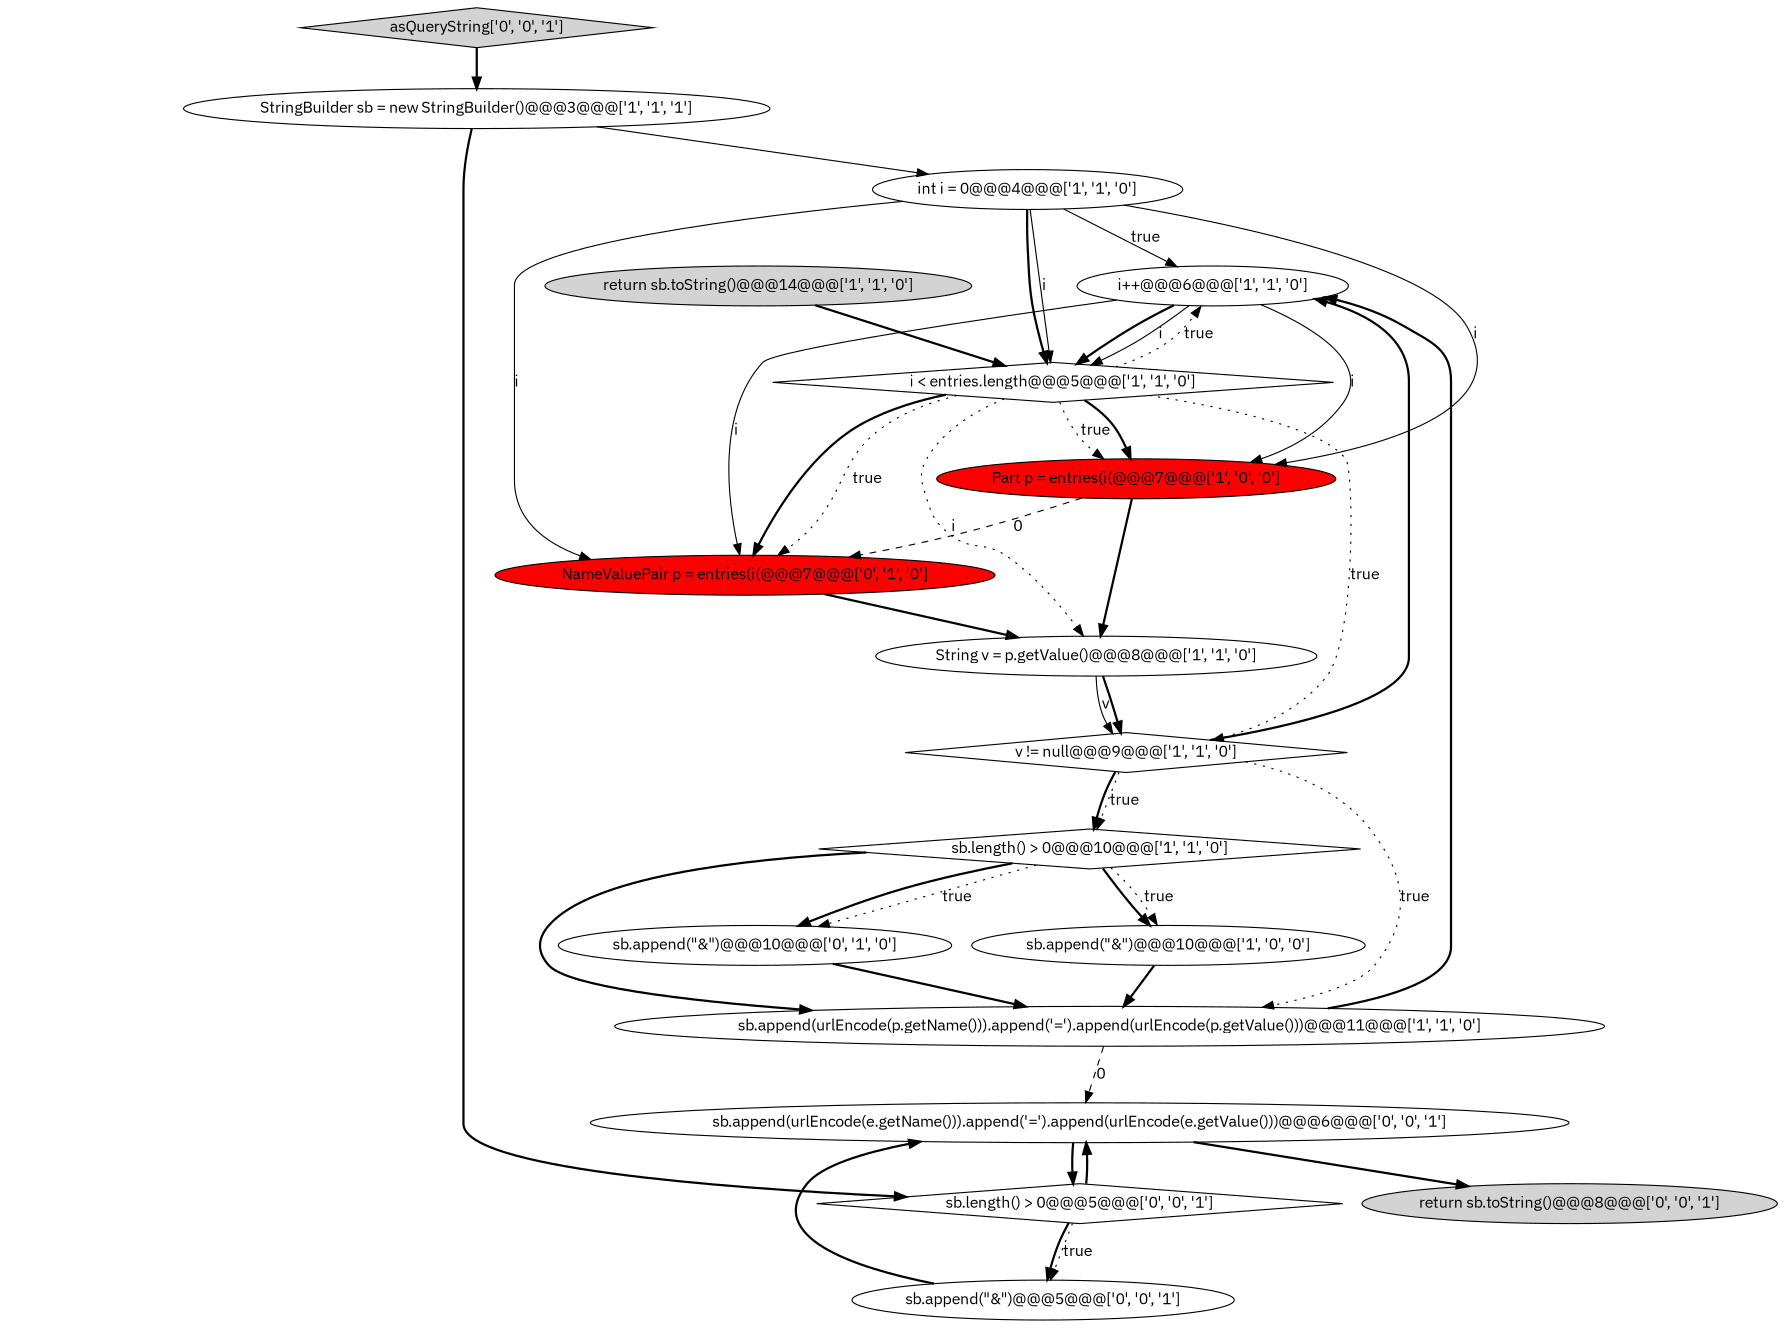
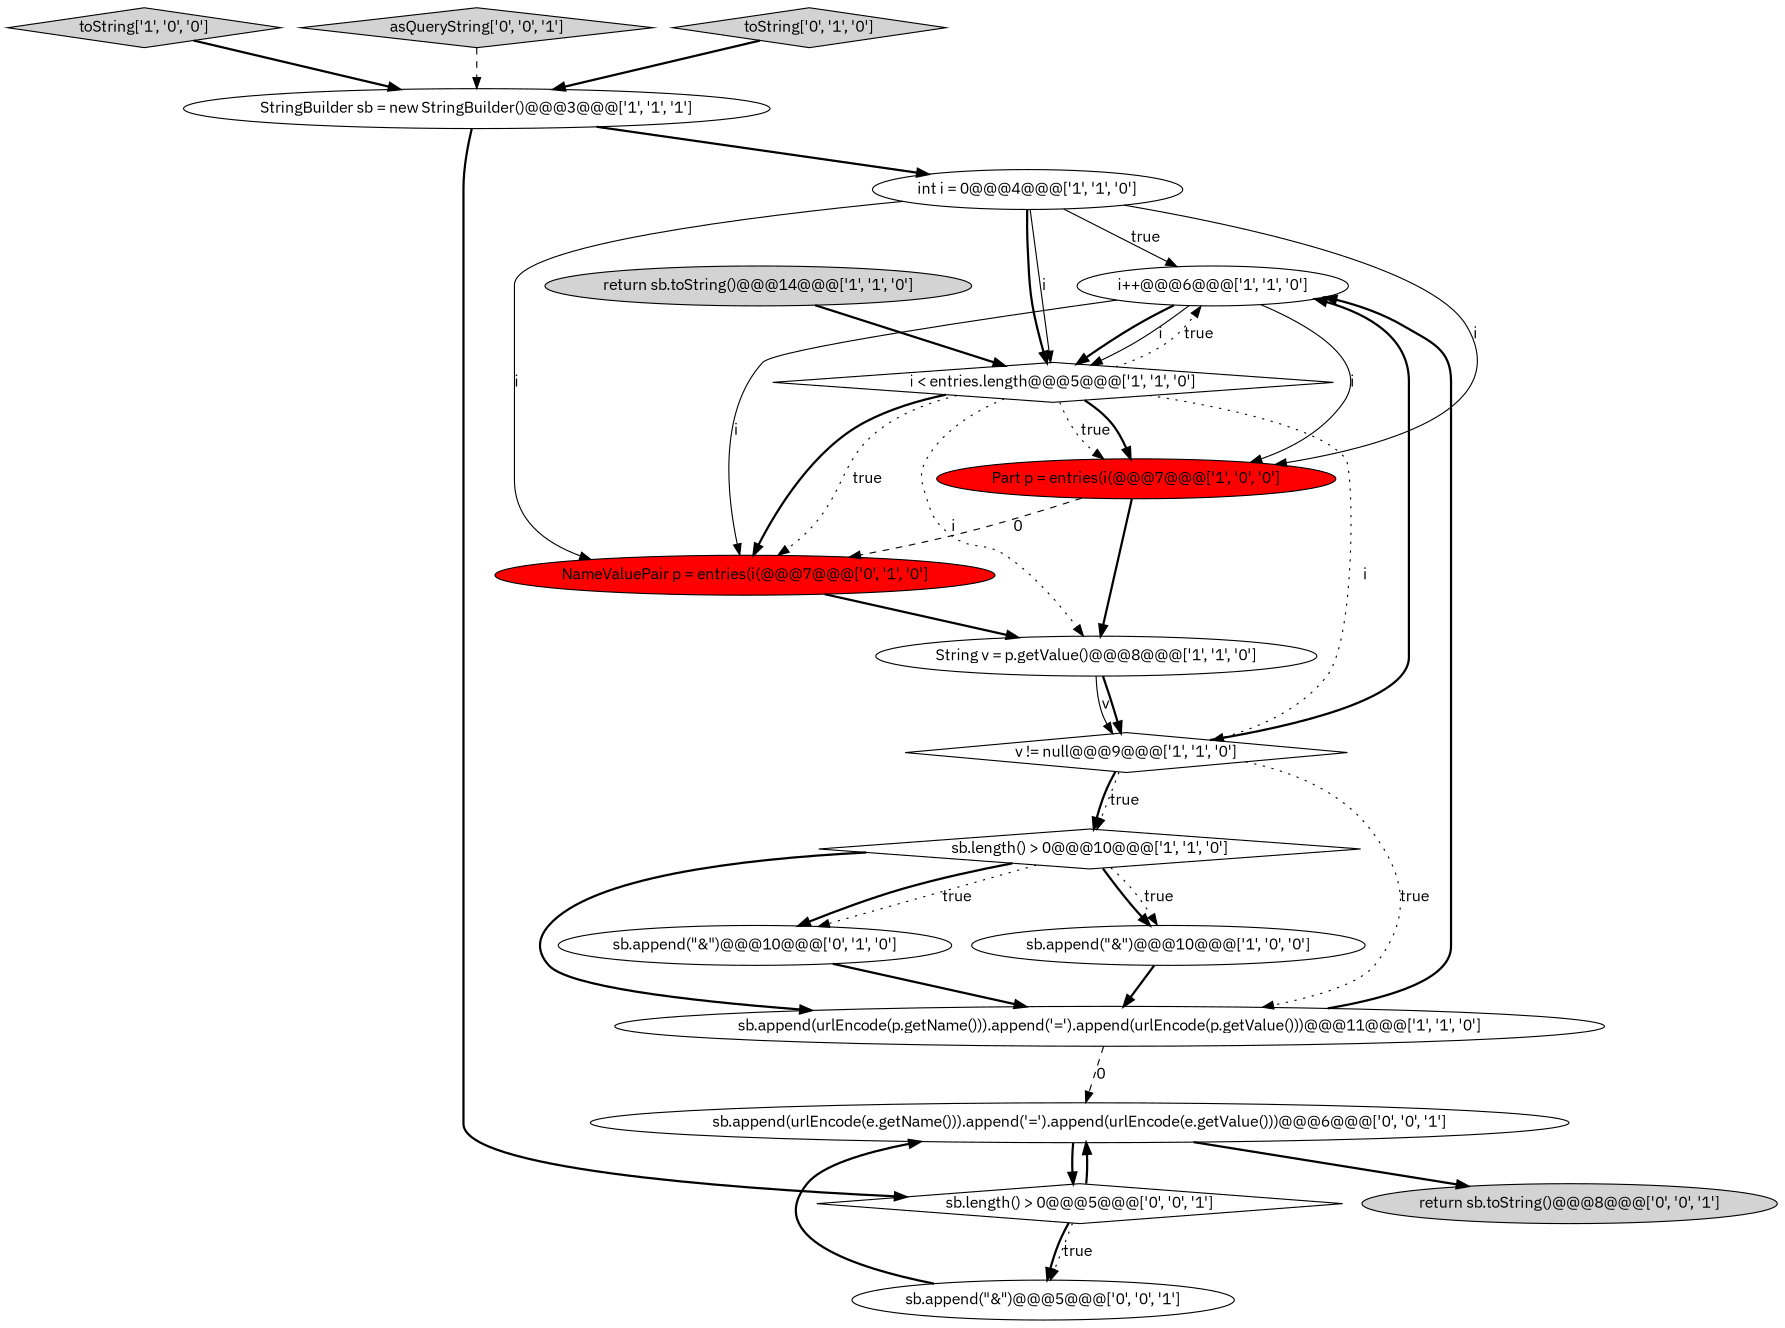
  digraph {
    fontname="IBM Plex Sans"
    node [fillcolor=white fontname="IBM Plex Sans" shape=ellipse style=filled]
    edge [fontname="IBM Plex Sans" style=bold]
    n1 [fillcolor=lightgray label="return sb.toString()@@@8@@@['0', '0', '1']"]
+   n2 [fillcolor=lightgray label="toString['1', '0', '0']" shape=diamond]
    n3 [label="StringBuilder sb = new StringBuilder()@@@3@@@['1', '1', '1']"]
    n4 [label="sb.length() > 0@@@5@@@['0', '0', '1']" shape=diamond]
    n5 [label="int i = 0@@@4@@@['1', '1', '0']"]
    n6 [fillcolor=lightgray label="asQueryString['0', '0', '1']" shape=diamond]
    n7 [label="sb.length() > 0@@@10@@@['1', '1', '0']" shape=diamond]
    n8 [label="sb.append(urlEncode(p.getName())).append('=').append(urlEncode(p.getValue()))@@@11@@@['1', '1', '0']"]
    n9 [label="sb.append(\"&\")@@@10@@@['0', '1', '0']"]
    n10 [label="sb.append(\"&\")@@@10@@@['1', '0', '0']"]
    n11 [label="i++@@@6@@@['1', '1', '0']"]
    n12 [label="sb.append(urlEncode(e.getName())).append('=').append(urlEncode(e.getValue()))@@@6@@@['0', '0', '1']"]
    n13 [label="sb.append(\"&\")@@@5@@@['0', '0', '1']"]
    n14 [label="i < entries.length@@@5@@@['1', '1', '0']" shape=diamond]
    n15 [fillcolor=red label="Part p = entries(i(@@@7@@@['1', '0', '0']"]
    n16 [fillcolor=red label="NameValuePair p = entries(i(@@@7@@@['0', '1', '0']"]
    n17 [label="v != null@@@9@@@['1', '1', '0']" shape=diamond]
    n18 [label="String v = p.getValue()@@@8@@@['1', '1', '0']"]
    n19 [fillcolor=lightgray label="return sb.toString()@@@14@@@['1', '1', '0']"]
+   n20 [fillcolor=lightgray label="toString['0', '1', '0']" shape=diamond]
+   n2 -> n3
    n3 -> n4
-   n3 -> n5 [style=solid]
+   n3 -> n5
    n4 -> n12
    n4 -> n13
    n4 -> n13 [label=true style=dotted]
    n5 -> n11 [label=true style=solid]
    n5 -> n14 [label=i style=solid]
    n5 -> n14
    n5 -> n15 [label=i style=solid]
    n5 -> n16 [label=i style=solid]
-   n6 -> n3
+   n6 -> n3 [style=dashed]
    n7 -> n8
    n7 -> n9
    n7 -> n9 [label=true style=dotted]
    n7 -> n10
    n7 -> n10 [label=true style=dotted]
    n8 -> n11
    n8 -> n12 [label=0 style=dashed]
    n9 -> n8
    n10 -> n8
    n11 -> n14
    n11 -> n14 [label=i style=solid]
    n11 -> n15 [label=i style=solid]
    n11 -> n16 [label=i style=solid]
    n12 -> n1
    n12 -> n4
    n13 -> n12
    n14 -> n11 [label=true style=dotted]
    n14 -> n15 [label=true style=dotted]
    n14 -> n15
    n14 -> n16 [label=true style=dotted]
    n14 -> n16
-   n14 -> n17 [label=true style=dotted]
+   n14 -> n17 [label=i style=dotted]
    n14 -> n18 [label=i style=dotted]
    n15 -> n16 [label=0 style=dashed]
    n15 -> n18
    n16 -> n18
    n17 -> n7
    n17 -> n7 [label=true style=dotted]
    n17 -> n8 [label=true style=dotted]
    n17 -> n11
    n18 -> n17 [label=v style=solid]
    n18 -> n17
    n19 -> n14
+   n20 -> n3
  }
